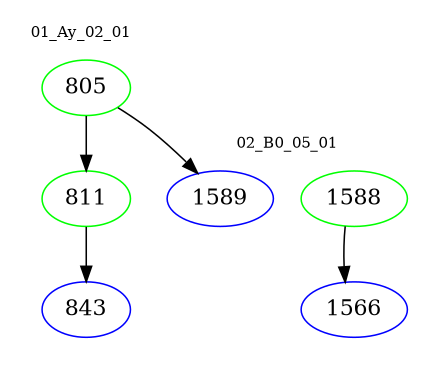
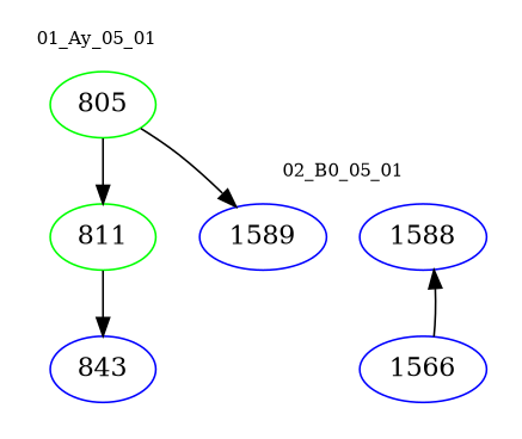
  digraph {
    node [color=green]
    edge [color=black]
    n1 [label=805]
    n2 [label=811]
    n3 [color=blue label=843]
-   n4 [label=1588]
+   n4 [color=blue label=1588]
    n5 [color=blue label=1566]
    n6 [color=blue label=1589]
    subgraph cluster_1 {
      color=white
      fontsize=10
-     label="01_Ay_02_01"
+     label="01_Ay_05_01"
      n1
      n2
      n3
    }
    subgraph cluster_2 {
      color=white
      fontsize=10
      label="02_B0_05_01"
      n4
      n5
      n6
    }
    n1 -> n2
    n1 -> n6
    n2 -> n3
-   n4 -> n5
+   n5 -> n4
  }
